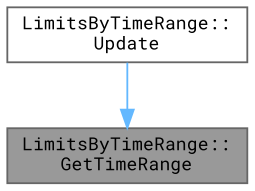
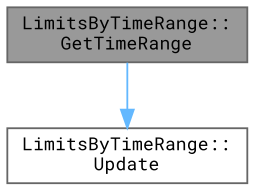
  digraph {
    rankdir=TB
    fontname="Roboto Mono"
    node [fontname="Roboto Mono" fontsize=10 shape=box style=filled]
    n1 [color=gray40 fillcolor=grey60 fontcolor=black height=0.2 label="LimitsByTimeRange::\lGetTimeRange" width=0.4]
    n2 [color=grey40 fillcolor=white height=0.2 label="LimitsByTimeRange::\lUpdate" width=0.4]
-   n2 -> n1 [color=steelblue1 fontname="Roboto Mono" fontsize=10 labelfontname=Helvetica labelfontsize=10 style=solid]
+   n1 -> n2 [color=steelblue1 fontname="Roboto Mono" fontsize=10 labelfontname=Helvetica labelfontsize=10 style=solid]
  }
